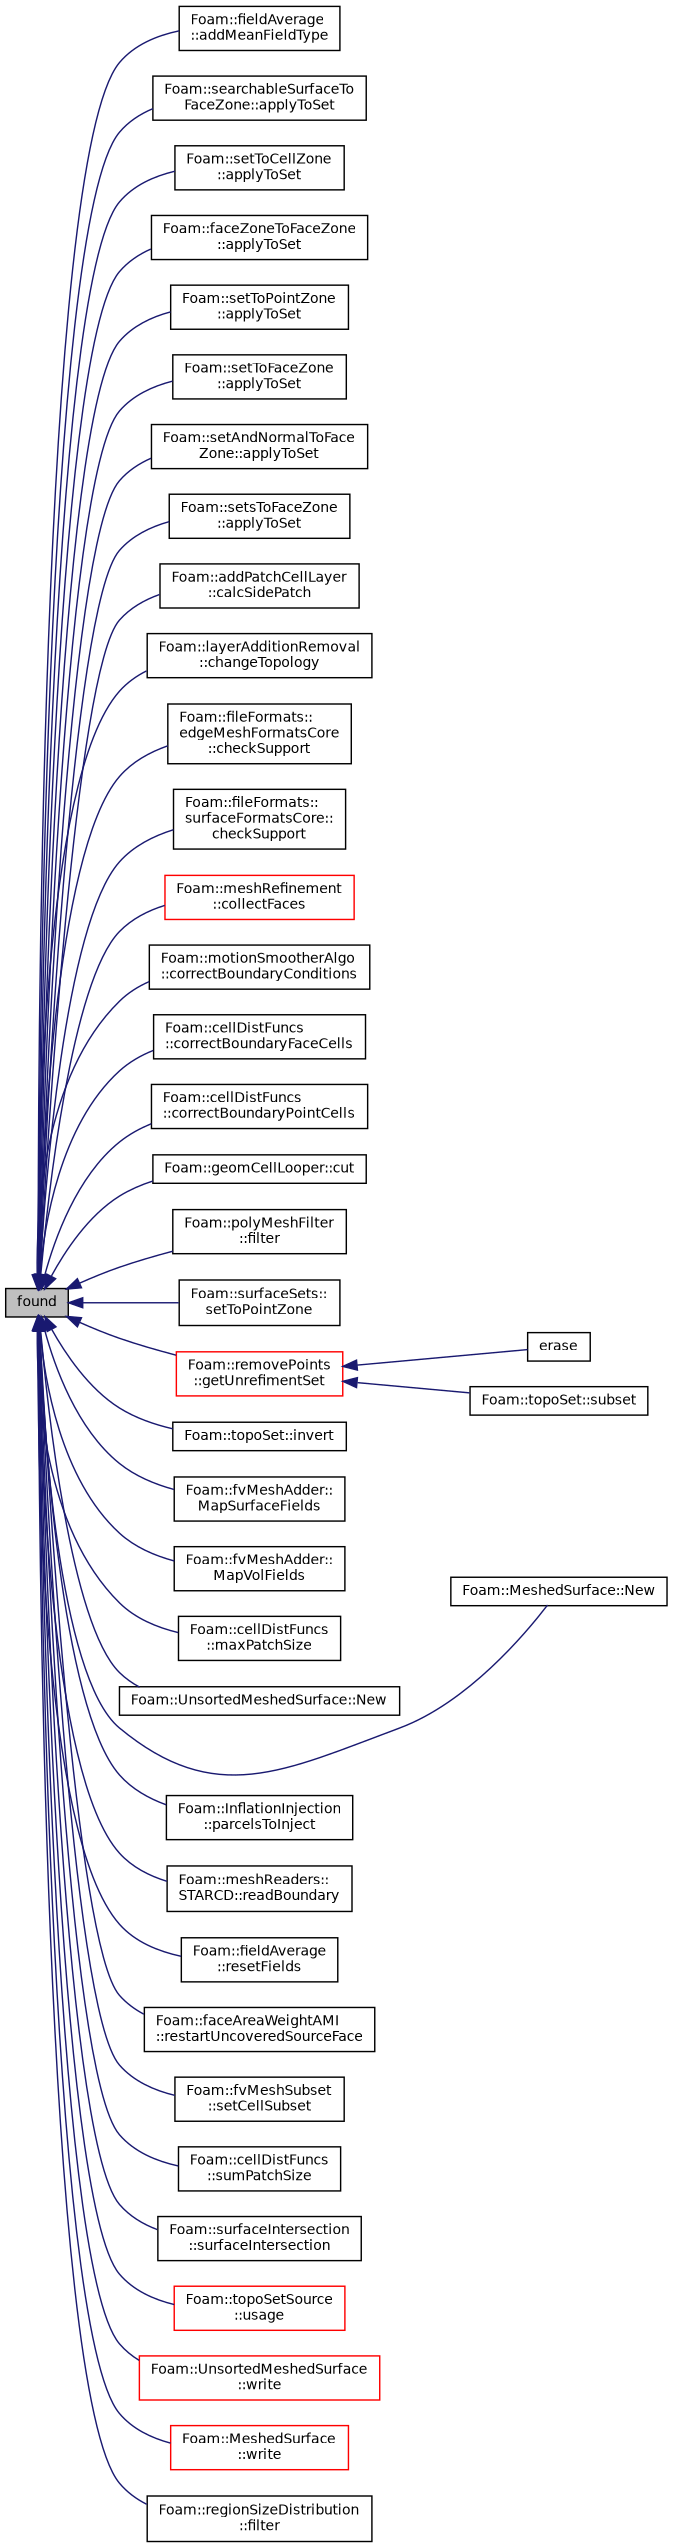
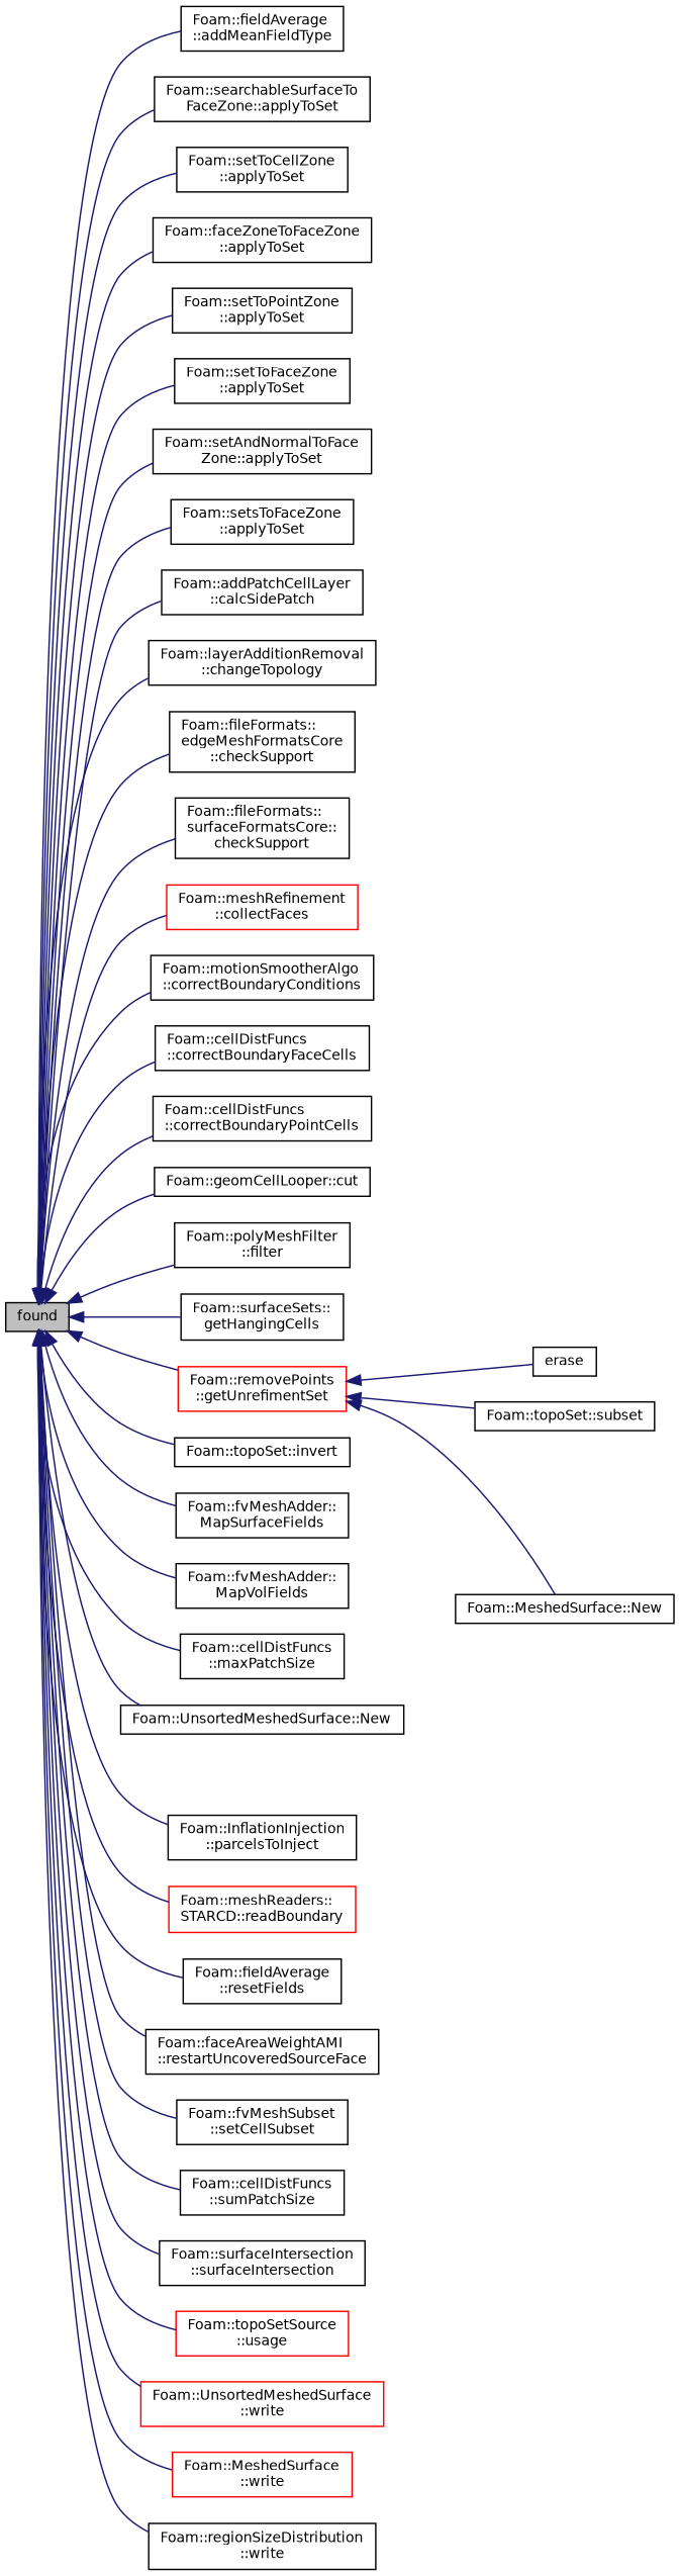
  digraph {
    rankdir=LR
    node [color=black fontname=Helvetica fontsize=10 shape=record]
    edge [color=midnightblue dir=back fontname=Helvetica fontsize=10 labelfontname=Helvetica labelfontsize=10 style=solid]
    n1 [fillcolor=grey75 fontcolor=black height=0.2 label=found style=filled width=0.4]
    n2 [height=0.2 label="Foam::fieldAverage\l::addMeanFieldType" width=0.4]
    n3 [height=0.2 label="Foam::searchableSurfaceTo\lFaceZone::applyToSet" width=0.4]
    n4 [height=0.2 label="Foam::setToCellZone\l::applyToSet" width=0.4]
    n5 [height=0.2 label="Foam::faceZoneToFaceZone\l::applyToSet" width=0.4]
    n6 [height=0.2 label="Foam::setToPointZone\l::applyToSet" width=0.4]
    n7 [height=0.2 label="Foam::setToFaceZone\l::applyToSet" width=0.4]
    n8 [height=0.2 label="Foam::setAndNormalToFace\lZone::applyToSet" width=0.4]
    n9 [height=0.2 label="Foam::setsToFaceZone\l::applyToSet" width=0.4]
    n10 [height=0.2 label="Foam::addPatchCellLayer\l::calcSidePatch" width=0.4]
    n11 [height=0.2 label="Foam::layerAdditionRemoval\l::changeTopology" width=0.4]
    n12 [height=0.2 label="Foam::fileFormats::\ledgeMeshFormatsCore\l::checkSupport" width=0.4]
    n13 [height=0.2 label="Foam::fileFormats::\lsurfaceFormatsCore::\lcheckSupport" width=0.4]
    n14 [color=red height=0.2 label="Foam::meshRefinement\l::collectFaces" width=0.4]
    n15 [height=0.2 label="Foam::motionSmootherAlgo\l::correctBoundaryConditions" width=0.4]
    n16 [height=0.2 label="Foam::cellDistFuncs\l::correctBoundaryFaceCells" width=0.4]
    n17 [height=0.2 label="Foam::cellDistFuncs\l::correctBoundaryPointCells" width=0.4]
    n18 [height=0.2 label="Foam::geomCellLooper::cut" width=0.4]
    n19 [height=0.2 label="Foam::polyMeshFilter\l::filter" width=0.4]
-   n20 [height=0.2 label="Foam::surfaceSets::\lsetToPointZone" width=0.4]
+   n20 [height=0.2 label="Foam::surfaceSets::\lgetHangingCells" width=0.4]
    n21 [color=red height=0.2 label="Foam::removePoints\l::getUnrefimentSet" width=0.4]
    n22 [height=0.2 label="Foam::topoSet::invert" width=0.4]
    n23 [height=0.2 label="Foam::fvMeshAdder::\lMapSurfaceFields" width=0.4]
    n24 [height=0.2 label="Foam::fvMeshAdder::\lMapVolFields" width=0.4]
    n25 [height=0.2 label="Foam::cellDistFuncs\l::maxPatchSize" width=0.4]
    n26 [height=0.2 label="Foam::UnsortedMeshedSurface::New" width=0.4]
    n27 [height=0.2 label="Foam::MeshedSurface::New" width=0.4]
    n28 [height=0.2 label="Foam::InflationInjection\l::parcelsToInject" width=0.4]
-   n29 [height=0.2 label="Foam::meshReaders::\lSTARCD::readBoundary" width=0.4]
+   n29 [color=red height=0.2 label="Foam::meshReaders::\lSTARCD::readBoundary" width=0.4]
    n30 [height=0.2 label="Foam::fieldAverage\l::resetFields" width=0.4]
    n31 [height=0.2 label="Foam::faceAreaWeightAMI\l::restartUncoveredSourceFace" width=0.4]
    n32 [height=0.2 label="Foam::fvMeshSubset\l::setCellSubset" width=0.4]
    n33 [height=0.2 label="Foam::cellDistFuncs\l::sumPatchSize" width=0.4]
    n34 [height=0.2 label="Foam::surfaceIntersection\l::surfaceIntersection" width=0.4]
    n35 [color=red height=0.2 label="Foam::topoSetSource\l::usage" width=0.4]
    n36 [color=red height=0.2 label="Foam::UnsortedMeshedSurface\l::write" width=0.4]
    n37 [color=red height=0.2 label="Foam::MeshedSurface\l::write" width=0.4]
-   n38 [height=0.2 label="Foam::regionSizeDistribution\l::filter" width=0.4]
+   n38 [height=0.2 label="Foam::regionSizeDistribution\l::write" width=0.4]
    n39 [height=0.2 label=erase width=0.4]
    n40 [height=0.2 label="Foam::topoSet::subset" width=0.4]
    n1 -> n2
    n1 -> n3
    n1 -> n4
    n1 -> n5
    n1 -> n6
    n1 -> n7
    n1 -> n8
    n1 -> n9
    n1 -> n10
    n1 -> n11
    n1 -> n12
    n1 -> n13
    n1 -> n14
    n1 -> n15
    n1 -> n16
    n1 -> n17
    n1 -> n18
    n1 -> n19
    n1 -> n20
    n1 -> n21
    n1 -> n22
    n1 -> n23
    n1 -> n24
    n1 -> n25
    n1 -> n26
-   n1 -> n27
+   n21 -> n27
    n1 -> n28
    n1 -> n29
    n1 -> n30
    n1 -> n31
    n1 -> n32
    n1 -> n33
    n1 -> n34
    n1 -> n35
    n1 -> n36
    n1 -> n37
    n1 -> n38
    n21 -> n39
    n21 -> n40
  }
